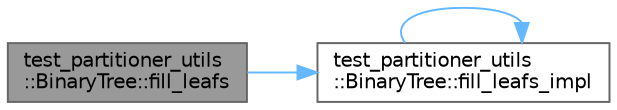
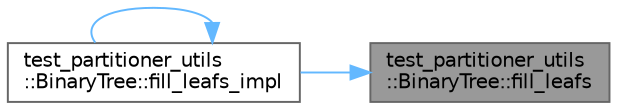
  digraph {
    rankdir=LR
    node [fontname=Helvetica fontsize=10 shape=box style=filled]
    edge [color=steelblue1 fontname=Helvetica fontsize=10 labelfontname=Helvetica labelfontsize=10 style=solid]
    n1 [color=gray40 fillcolor=grey60 fontcolor=black height=0.2 label="test_partitioner_utils\l::BinaryTree::fill_leafs" width=0.4]
    n2 [color=grey40 fillcolor=white height=0.2 label="test_partitioner_utils\l::BinaryTree::fill_leafs_impl" width=0.4]
-   n1 -> n2
+   n2 -> n1
    n2 -> n2
  }
